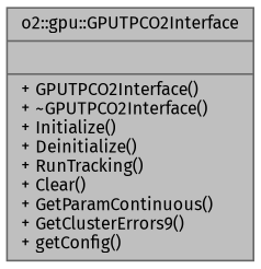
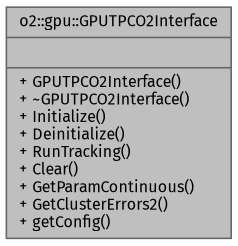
  digraph {
    fontname="Fira Sans"
-   n1 [color=gray40 fillcolor=grey75 fontcolor=black fontname="Fira Sans" fontsize=10 height=0.2 label="{o2::gpu::GPUTPCO2Interface\n||+ GPUTPCO2Interface()\l+ ~GPUTPCO2Interface()\l+ Initialize()\l+ Deinitialize()\l+ RunTracking()\l+ Clear()\l+ GetParamContinuous()\l+ GetClusterErrors9()\l+ getConfig()\l}" shape=record style=filled width=0.4]
+   n1 [color=gray40 fillcolor=grey75 fontcolor=black fontname="Fira Sans" fontsize=10 height=0.2 label="{o2::gpu::GPUTPCO2Interface\n||+ GPUTPCO2Interface()\l+ ~GPUTPCO2Interface()\l+ Initialize()\l+ Deinitialize()\l+ RunTracking()\l+ Clear()\l+ GetParamContinuous()\l+ GetClusterErrors2()\l+ getConfig()\l}" shape=record style=filled width=0.4]
  }
